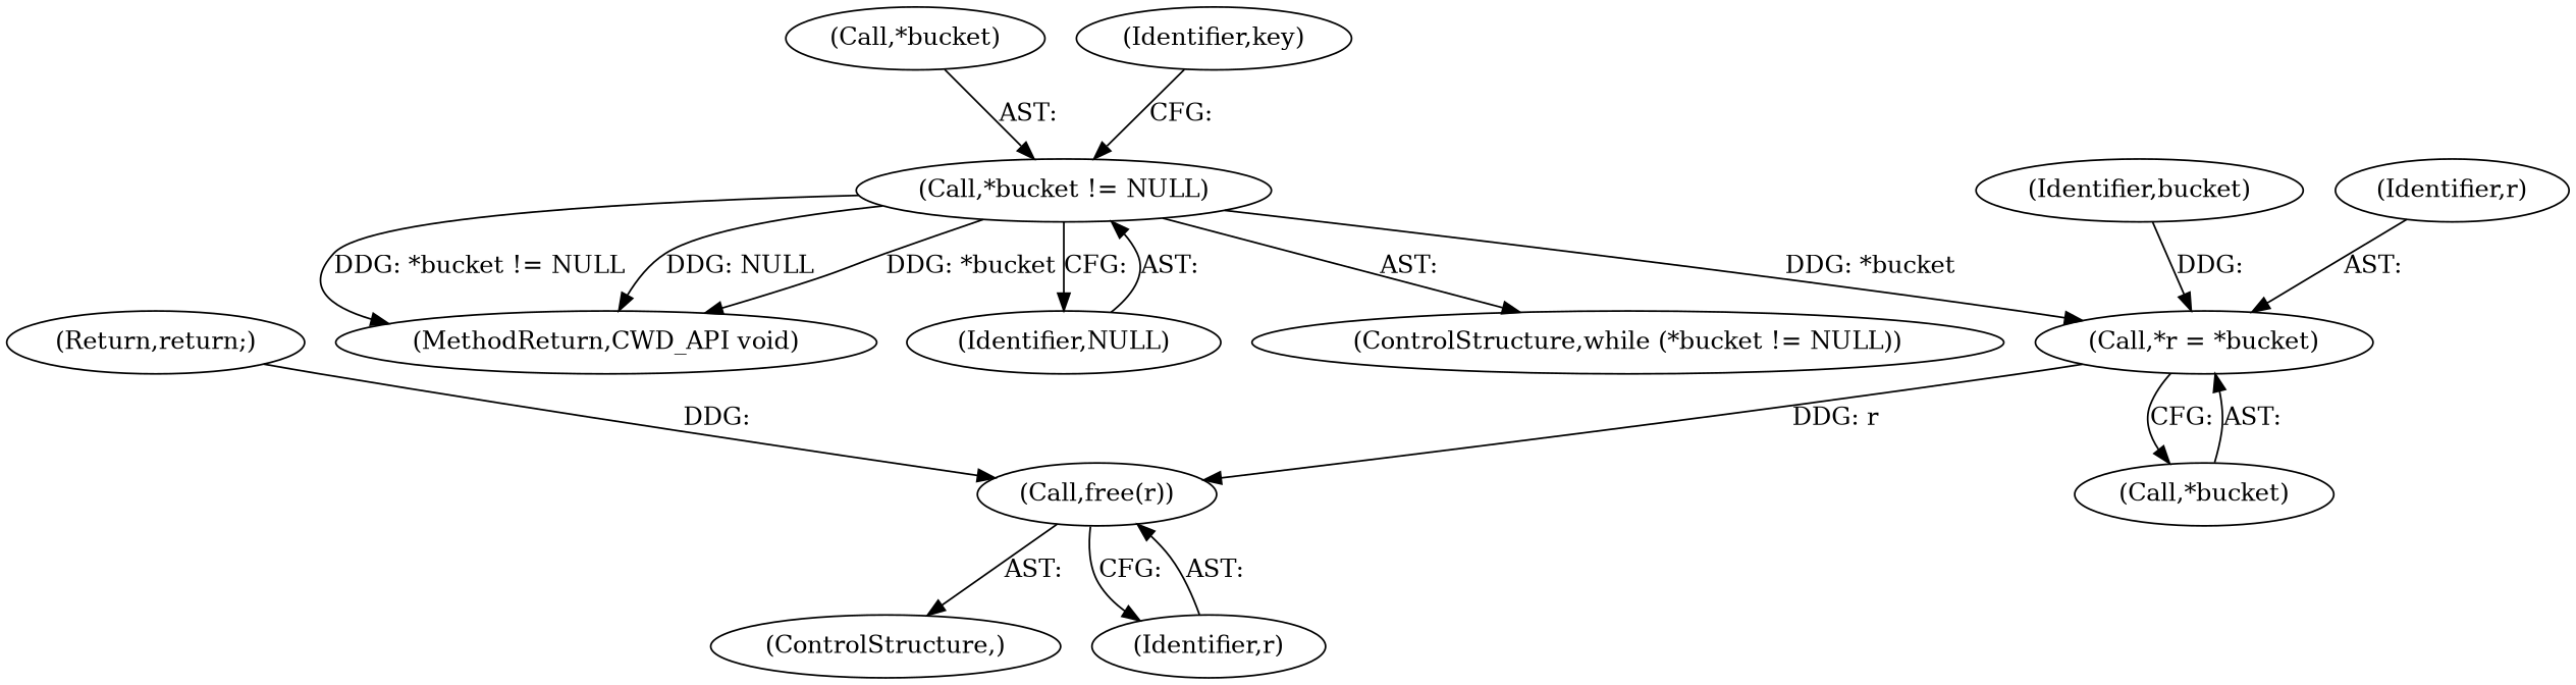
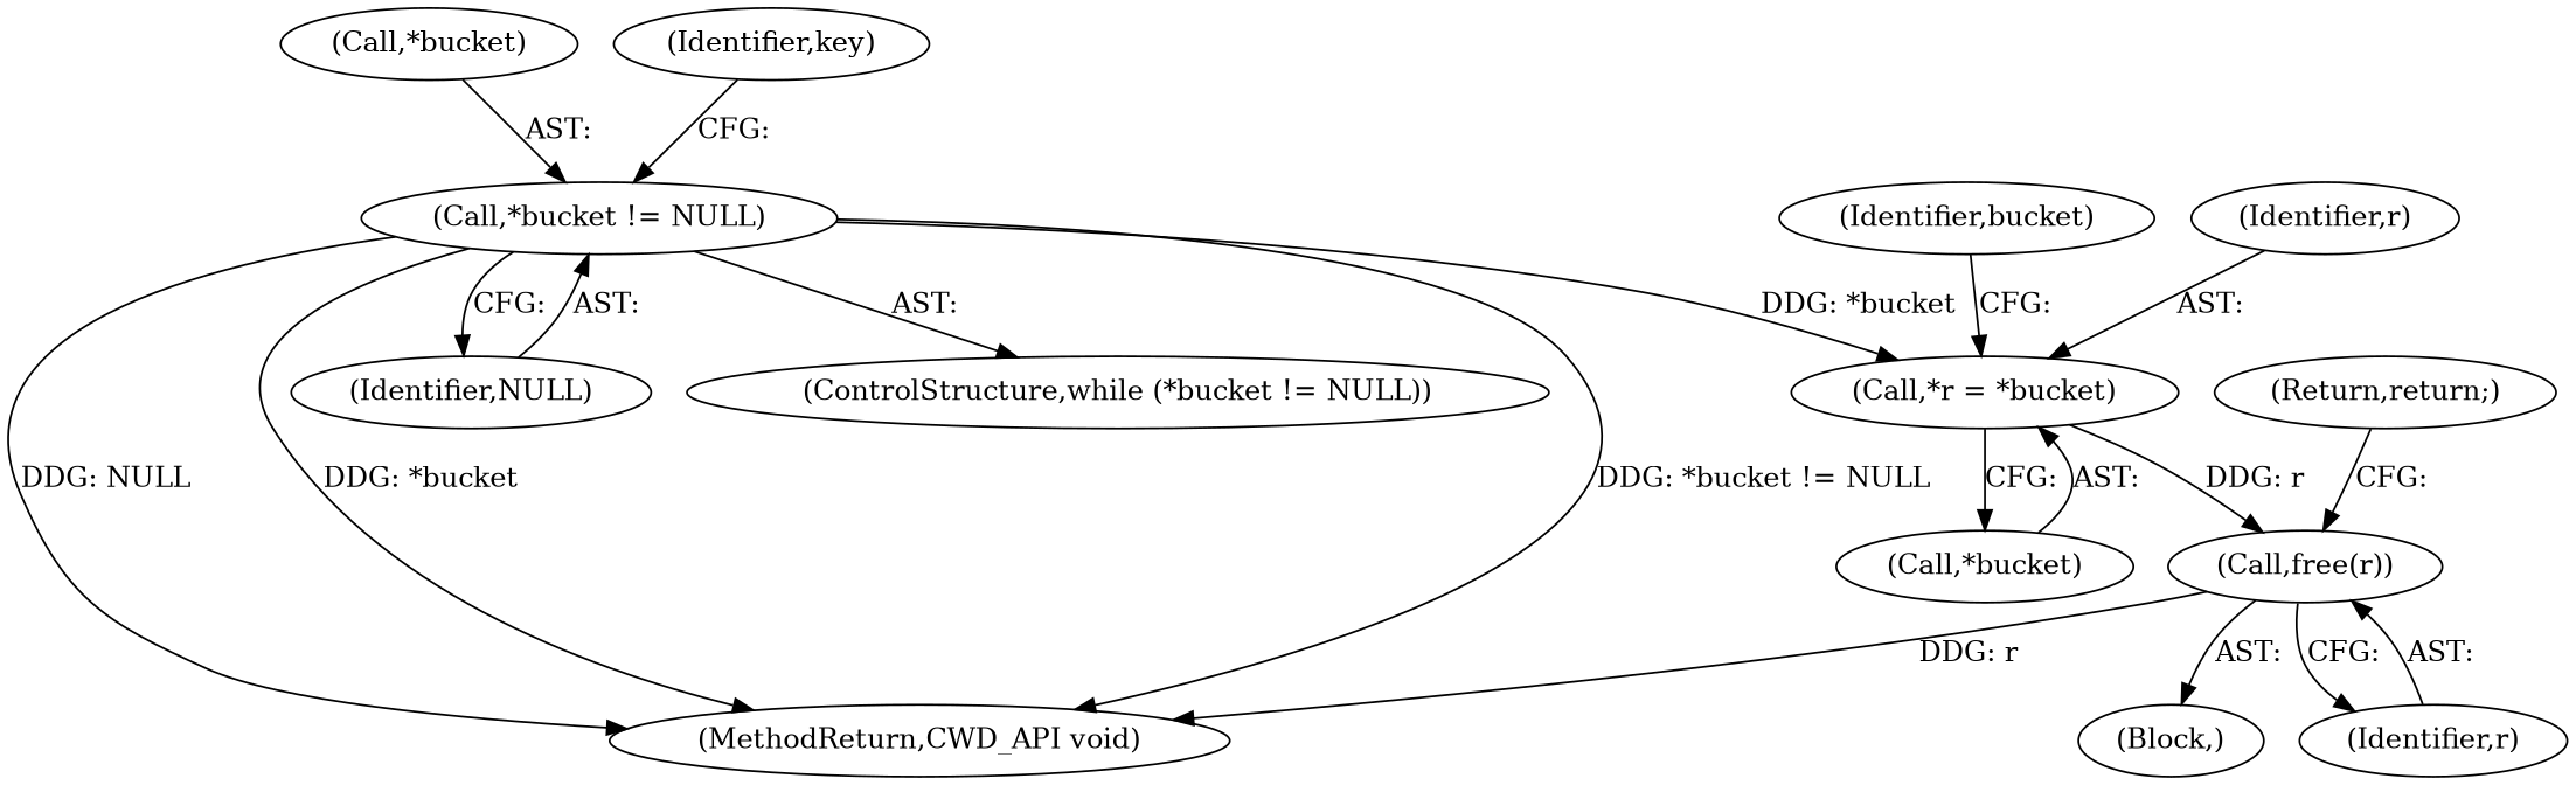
  digraph {
    n1 [label="(Call,*r = *bucket)"]
    n2 [label="(Call,free(r))"]
    n3 [label="(Call,*bucket)"]
-   n4 [label="(ControlStructure,)"]
+   n4 [label="(Block,)"]
    n5 [label="(MethodReturn,CWD_API void)"]
    n6 [label="(Identifier,r)"]
    n7 [label="(Call,*bucket != NULL)"]
    n8 [label="(Identifier,NULL)"]
    n9 [label="(ControlStructure,while (*bucket != NULL))"]
    n10 [label="(Identifier,bucket)"]
    n11 [label="(Call,*bucket)"]
    n12 [label="(Identifier,r)"]
    n13 [label="(Identifier,key)"]
    n14 [label="(Return,return;)"]
    n1 -> n2 [label="DDG: r"]
    n1 -> n3 [label="CFG: "]
    n2 -> n4 [label="AST: "]
+   n2 -> n5 [label="DDG: r"]
    n2 -> n6 [label="CFG: "]
    n3 -> n1 [label="AST: "]
    n6 -> n2 [label="AST: "]
    n7 -> n1 [label="DDG: *bucket"]
    n7 -> n5 [label="DDG: *bucket != NULL"]
    n7 -> n5 [label="DDG: NULL"]
    n7 -> n5 [label="DDG: *bucket"]
    n7 -> n8 [label="CFG: "]
    n7 -> n9 [label="AST: "]
    n8 -> n7 [label="AST: "]
-   n10 -> n1 [label="DDG: "]
+   n10 -> n1 [label="CFG: "]
    n11 -> n7 [label="AST: "]
    n12 -> n1 [label="AST: "]
    n13 -> n7 [label="CFG: "]
-   n14 -> n2 [label="DDG: "]
+   n14 -> n2 [label="CFG: "]
  }
